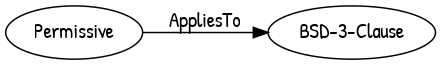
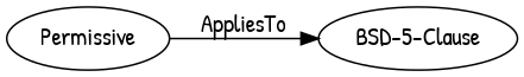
  digraph {
    rankdir=LR
    fontname="Patrick Hand"
    node [fontname="Patrick Hand"]
-   n1 [label="BSD-3-Clause"]
+   n1 [label="BSD-5-Clause"]
    n2 [label=Permissive]
    n2 -> n1 [label=AppliesTo fontname="Patrick Hand"]
  }
